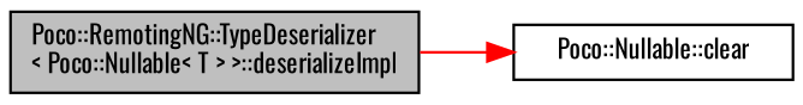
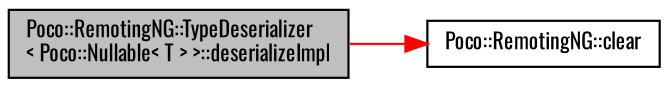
  digraph {
    rankdir=LR
    fontname=Oswald
    node [color=black fontname=Oswald fontsize=10 shape=record style=filled]
    n1 [fillcolor=grey75 fontcolor=black height=0.2 label="Poco::RemotingNG::TypeDeserializer\l\< Poco::Nullable\< T \> \>::deserializeImpl" width=0.4]
-   n2 [fillcolor=white height=0.2 label="Poco::Nullable::clear" width=0.4]
+   n2 [fillcolor=white height=0.2 label="Poco::RemotingNG::clear" width=0.4]
    n1 -> n2 [color=red fontname=Oswald fontsize=10 labelfontname=Helvetica labelfontsize=10 style=solid]
  }
